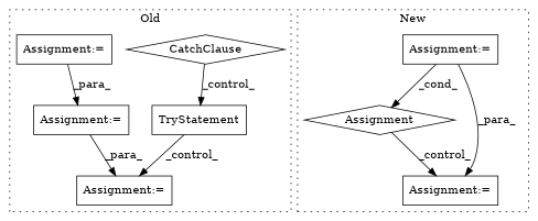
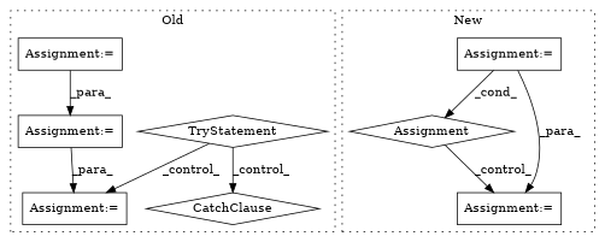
  digraph {
    node [a=7 l=1 s="4744,4822" shape=box]
-   n1 [a=54 l=4 label=TryStatement s=5086]
+   n1 [a=54 l=4 label=TryStatement s=5086 shape=diamond]
    n2 [a=12 l="11,2" label=CatchClause s="5152,5186" shape=diamond]
    n3 [label="Assignment:=" s=5101]
    n4 [label="Assignment:=" s=4821]
    n5 [label="Assignment:=" s=4686]
    n6 [a=70 l="53,2" label=Assignment shape=diamond]
    n7 [l="53,2" label="Assignment:="]
    n8 [label="Assignment:=" s=4835]
    subgraph cluster_1 {
      label=Old
      style=dotted
      n1
      n2
      n3
      n4
      n5
    }
    subgraph cluster_2 {
      label=New
      style=dotted
      n6
      n7
      n8
    }
-   n2 -> n1 [label=_control_]
+   n1 -> n2 [label=_control_]
    n1 -> n3 [label=_control_]
    n4 -> n3 [label=_para_]
    n5 -> n4 [label=_para_]
    n6 -> n8 [label=_control_]
    n7 -> n6 [label=_cond_]
    n7 -> n8 [label=_para_]
  }
